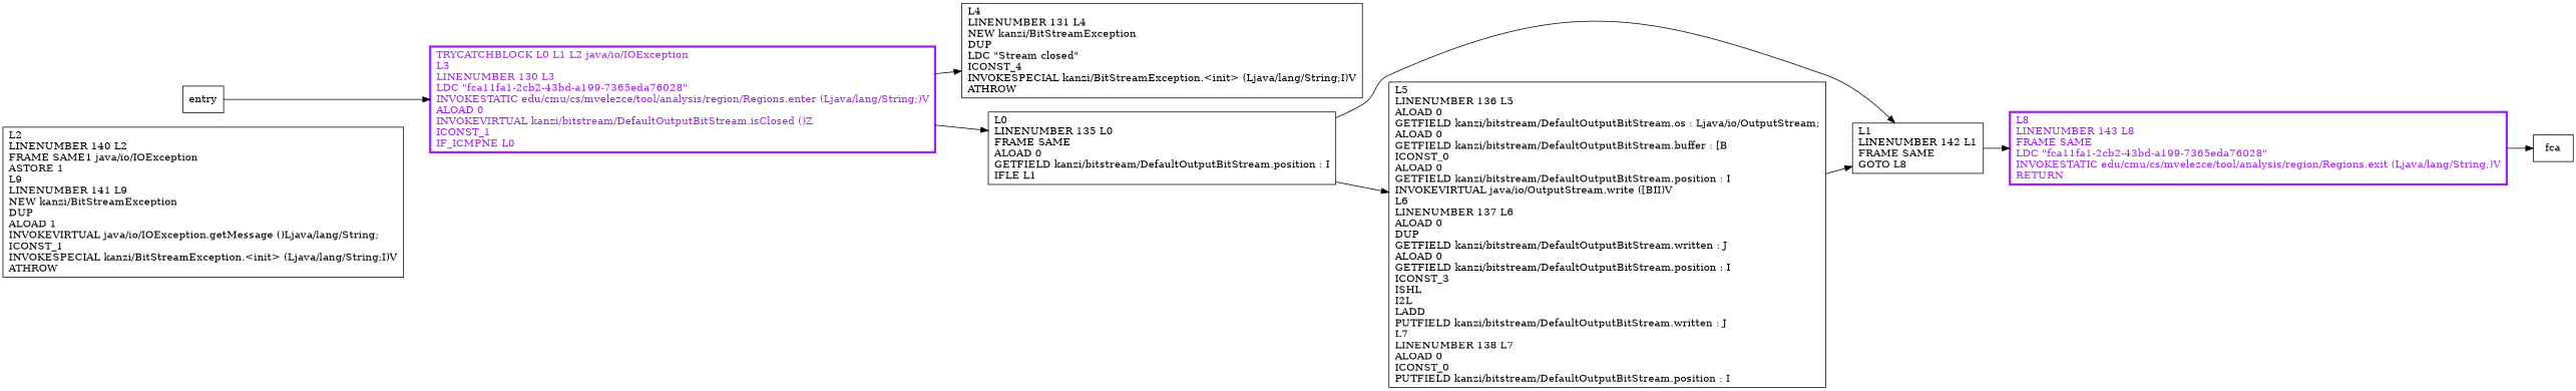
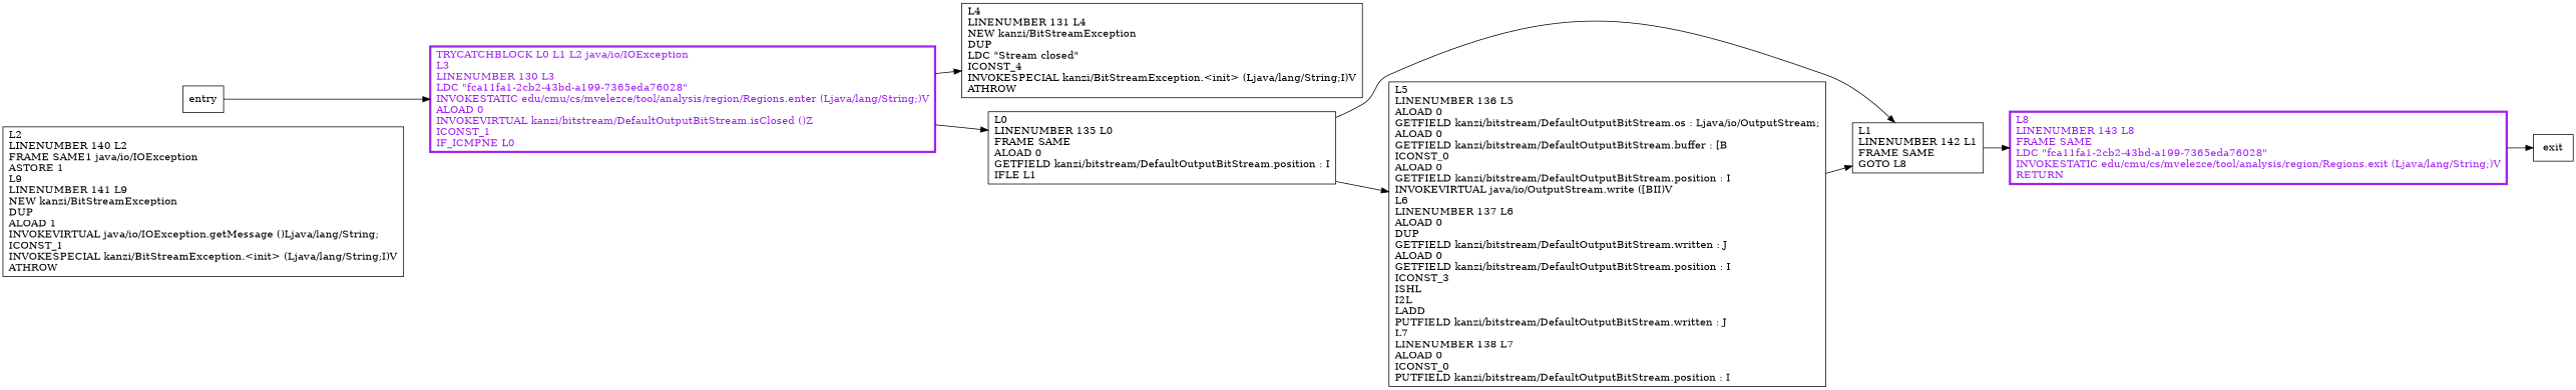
  digraph {
    rankdir=LR
    node [shape=record]
    n1 [label="L2\lLINENUMBER 140 L2\lFRAME SAME1 java/io/IOException\lASTORE 1\lL9\lLINENUMBER 141 L9\lNEW kanzi/BitStreamException\lDUP\lALOAD 1\lINVOKEVIRTUAL java/io/IOException.getMessage ()Ljava/lang/String;\lICONST_1\lINVOKESPECIAL kanzi/BitStreamException.\<init\> (Ljava/lang/String;I)V\lATHROW\l"]
    n2 [label="L1\lLINENUMBER 142 L1\lFRAME SAME\lGOTO L8\l"]
    n3 [color=purple fontcolor=purple label="L8\lLINENUMBER 143 L8\lFRAME SAME\lLDC \"fca11fa1-2cb2-43bd-a199-7365eda76028\"\lINVOKESTATIC edu/cmu/cs/mvelezce/tool/analysis/region/Regions.exit (Ljava/lang/String;)V\lRETURN\l" penwidth=3]
    n4 [label="L4\lLINENUMBER 131 L4\lNEW kanzi/BitStreamException\lDUP\lLDC \"Stream closed\"\lICONST_4\lINVOKESPECIAL kanzi/BitStreamException.\<init\> (Ljava/lang/String;I)V\lATHROW\l"]
    n5 [label="L0\lLINENUMBER 135 L0\lFRAME SAME\lALOAD 0\lGETFIELD kanzi/bitstream/DefaultOutputBitStream.position : I\lIFLE L1\l"]
    n6 [label="L5\lLINENUMBER 136 L5\lALOAD 0\lGETFIELD kanzi/bitstream/DefaultOutputBitStream.os : Ljava/io/OutputStream;\lALOAD 0\lGETFIELD kanzi/bitstream/DefaultOutputBitStream.buffer : [B\lICONST_0\lALOAD 0\lGETFIELD kanzi/bitstream/DefaultOutputBitStream.position : I\lINVOKEVIRTUAL java/io/OutputStream.write ([BII)V\lL6\lLINENUMBER 137 L6\lALOAD 0\lDUP\lGETFIELD kanzi/bitstream/DefaultOutputBitStream.written : J\lALOAD 0\lGETFIELD kanzi/bitstream/DefaultOutputBitStream.position : I\lICONST_3\lISHL\lI2L\lLADD\lPUTFIELD kanzi/bitstream/DefaultOutputBitStream.written : J\lL7\lLINENUMBER 138 L7\lALOAD 0\lICONST_0\lPUTFIELD kanzi/bitstream/DefaultOutputBitStream.position : I\l"]
    n7 [color=purple fontcolor=purple label="TRYCATCHBLOCK L0 L1 L2 java/io/IOException\lL3\lLINENUMBER 130 L3\lLDC \"fca11fa1-2cb2-43bd-a199-7365eda76028\"\lINVOKESTATIC edu/cmu/cs/mvelezce/tool/analysis/region/Regions.enter (Ljava/lang/String;)V\lALOAD 0\lINVOKEVIRTUAL kanzi/bitstream/DefaultOutputBitStream.isClosed ()Z\lICONST_1\lIF_ICMPNE L0\l" penwidth=3]
-   exit [label=fca]
+   exit
    entry
    n2 -> n3
    n3 -> exit
    n5 -> n2
    n5 -> n6
    n6 -> n2
    n7 -> n4
    n7 -> n5
    entry -> n7
  }
